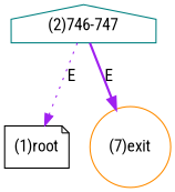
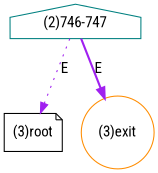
  digraph {
    fontname="Roboto Condensed"
    node [fontname="Roboto Condensed"]
    edge [color=purple fontname="Roboto Condensed"]
-   n1 [color=black label="(1)root" shape=note]
+   n1 [color=black label="(3)root" shape=note]
    n2 [color=teal label="(2)746-747" shape=house]
-   n3 [color=darkorange label="(7)exit" shape=circle]
+   n3 [color=darkorange label="(3)exit" shape=circle]
    n2 -> n1 [label=E style=dotted]
    n2 -> n3 [label=E style=bold]
  }
